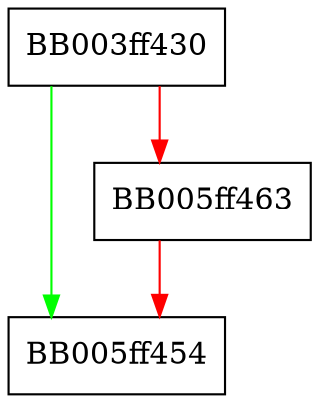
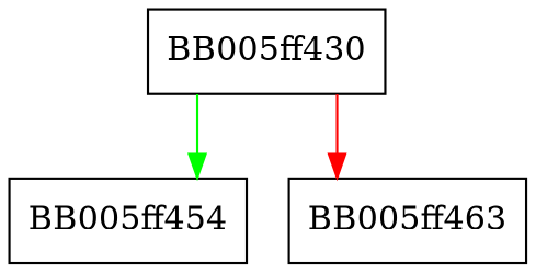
  digraph {
    splines=ortho
    node [shape=box]
    edge [color=red]
    n1 [label=BB005ff454]
-   BB005ff430 [label=BB003ff430]
+   BB005ff430
    BB005ff463
    BB005ff430 -> n1 [color=green]
    BB005ff430 -> BB005ff463
-   BB005ff463 -> n1
  }
